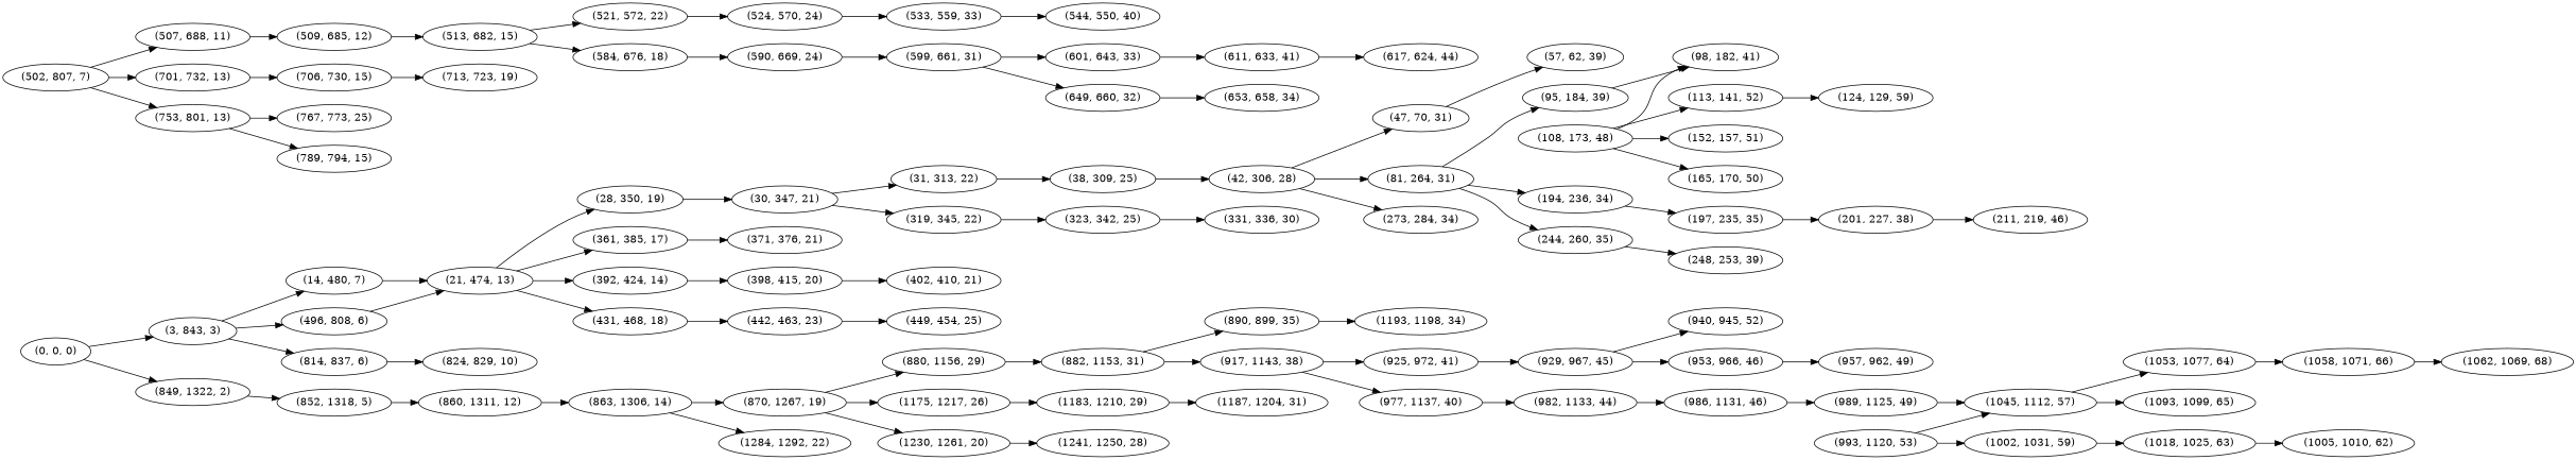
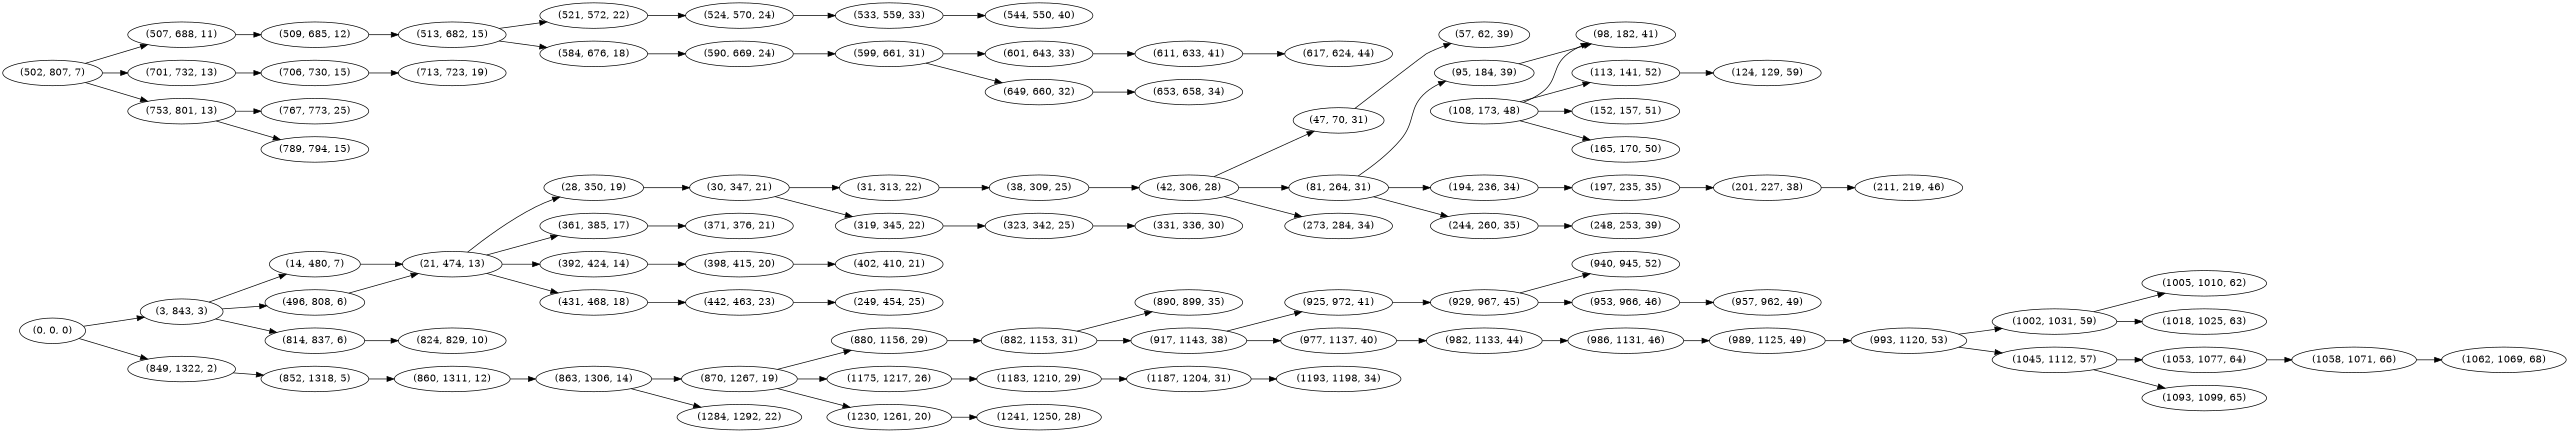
  digraph {
    rankdir=LR
    "(0, 0, 0)"
    "(3, 843, 3)"
    "(849, 1322, 2)"
    "(14, 480, 7)"
    "(496, 808, 6)"
    "(814, 837, 6)"
    "(852, 1318, 5)"
    "(21, 474, 13)"
    "(824, 829, 10)"
    "(28, 350, 19)"
    "(361, 385, 17)"
    "(392, 424, 14)"
    "(431, 468, 18)"
    "(30, 347, 21)"
    "(371, 376, 21)"
    "(398, 415, 20)"
    "(442, 463, 23)"
    "(31, 313, 22)"
    "(319, 345, 22)"
    "(38, 309, 25)"
    "(323, 342, 25)"
    "(42, 306, 28)"
    "(47, 70, 31)"
    "(81, 264, 31)"
    "(273, 284, 34)"
    "(57, 62, 39)"
    "(95, 184, 39)"
    "(194, 236, 34)"
    "(244, 260, 35)"
    "(98, 182, 41)"
    "(197, 235, 35)"
    "(248, 253, 39)"
    "(108, 173, 48)"
    "(113, 141, 52)"
    "(152, 157, 51)"
    "(165, 170, 50)"
    "(124, 129, 59)"
    "(201, 227, 38)"
    "(211, 219, 46)"
    "(331, 336, 30)"
    "(402, 410, 21)"
-   "(449, 454, 25)"
+   "(449, 454, 25)" [label="(249, 454, 25)"]
    "(502, 807, 7)"
    "(507, 688, 11)"
    "(701, 732, 13)"
    "(753, 801, 13)"
    "(509, 685, 12)"
    "(706, 730, 15)"
    "(767, 773, 25)"
    "(789, 794, 15)"
    "(513, 682, 15)"
    "(521, 572, 22)"
    "(584, 676, 18)"
    "(524, 570, 24)"
    "(590, 669, 24)"
    "(533, 559, 33)"
    "(544, 550, 40)"
    "(599, 661, 31)"
    "(601, 643, 33)"
    "(649, 660, 32)"
    "(611, 633, 41)"
    "(653, 658, 34)"
    "(617, 624, 44)"
    "(713, 723, 19)"
    "(860, 1311, 12)"
    "(863, 1306, 14)"
    "(870, 1267, 19)"
    "(1284, 1292, 22)"
    "(880, 1156, 29)"
    "(1175, 1217, 26)"
    "(1230, 1261, 20)"
    "(882, 1153, 31)"
    "(1183, 1210, 29)"
    "(1241, 1250, 28)"
    "(890, 899, 35)"
    "(917, 1143, 38)"
    "(925, 972, 41)"
    "(977, 1137, 40)"
    "(929, 967, 45)"
    "(982, 1133, 44)"
    "(940, 945, 52)"
    "(953, 966, 46)"
    "(957, 962, 49)"
    "(986, 1131, 46)"
    "(989, 1125, 49)"
    "(993, 1120, 53)"
    "(1002, 1031, 59)"
    "(1045, 1112, 57)"
    "(1005, 1010, 62)"
    "(1018, 1025, 63)"
    "(1053, 1077, 64)"
    "(1093, 1099, 65)"
    "(1058, 1071, 66)"
    "(1062, 1069, 68)"
    "(1187, 1204, 31)"
    "(1193, 1198, 34)"
    "(0, 0, 0)" -> "(3, 843, 3)"
    "(0, 0, 0)" -> "(849, 1322, 2)"
    "(3, 843, 3)" -> "(14, 480, 7)"
    "(3, 843, 3)" -> "(496, 808, 6)"
    "(3, 843, 3)" -> "(814, 837, 6)"
    "(849, 1322, 2)" -> "(852, 1318, 5)"
    "(14, 480, 7)" -> "(21, 474, 13)"
    "(496, 808, 6)" -> "(21, 474, 13)"
    "(814, 837, 6)" -> "(824, 829, 10)"
    "(852, 1318, 5)" -> "(860, 1311, 12)"
    "(21, 474, 13)" -> "(28, 350, 19)"
    "(21, 474, 13)" -> "(361, 385, 17)"
    "(21, 474, 13)" -> "(392, 424, 14)"
    "(21, 474, 13)" -> "(431, 468, 18)"
    "(28, 350, 19)" -> "(30, 347, 21)"
    "(361, 385, 17)" -> "(371, 376, 21)"
    "(392, 424, 14)" -> "(398, 415, 20)"
    "(431, 468, 18)" -> "(442, 463, 23)"
    "(30, 347, 21)" -> "(31, 313, 22)"
    "(30, 347, 21)" -> "(319, 345, 22)"
    "(398, 415, 20)" -> "(402, 410, 21)"
    "(442, 463, 23)" -> "(449, 454, 25)"
    "(31, 313, 22)" -> "(38, 309, 25)"
    "(319, 345, 22)" -> "(323, 342, 25)"
    "(38, 309, 25)" -> "(42, 306, 28)"
    "(323, 342, 25)" -> "(331, 336, 30)"
    "(42, 306, 28)" -> "(47, 70, 31)"
    "(42, 306, 28)" -> "(81, 264, 31)"
    "(42, 306, 28)" -> "(273, 284, 34)"
    "(47, 70, 31)" -> "(57, 62, 39)"
    "(81, 264, 31)" -> "(95, 184, 39)"
    "(81, 264, 31)" -> "(194, 236, 34)"
    "(81, 264, 31)" -> "(244, 260, 35)"
    "(95, 184, 39)" -> "(98, 182, 41)"
    "(194, 236, 34)" -> "(197, 235, 35)"
    "(244, 260, 35)" -> "(248, 253, 39)"
    "(197, 235, 35)" -> "(201, 227, 38)"
    "(108, 173, 48)" -> "(98, 182, 41)"
    "(108, 173, 48)" -> "(113, 141, 52)"
    "(108, 173, 48)" -> "(152, 157, 51)"
    "(108, 173, 48)" -> "(165, 170, 50)"
    "(113, 141, 52)" -> "(124, 129, 59)"
    "(201, 227, 38)" -> "(211, 219, 46)"
    "(502, 807, 7)" -> "(507, 688, 11)"
    "(502, 807, 7)" -> "(701, 732, 13)"
    "(502, 807, 7)" -> "(753, 801, 13)"
    "(507, 688, 11)" -> "(509, 685, 12)"
    "(701, 732, 13)" -> "(706, 730, 15)"
    "(753, 801, 13)" -> "(767, 773, 25)"
    "(753, 801, 13)" -> "(789, 794, 15)"
    "(509, 685, 12)" -> "(513, 682, 15)"
    "(706, 730, 15)" -> "(713, 723, 19)"
    "(513, 682, 15)" -> "(521, 572, 22)"
    "(513, 682, 15)" -> "(584, 676, 18)"
    "(521, 572, 22)" -> "(524, 570, 24)"
    "(584, 676, 18)" -> "(590, 669, 24)"
    "(524, 570, 24)" -> "(533, 559, 33)"
    "(590, 669, 24)" -> "(599, 661, 31)"
    "(533, 559, 33)" -> "(544, 550, 40)"
    "(599, 661, 31)" -> "(601, 643, 33)"
    "(599, 661, 31)" -> "(649, 660, 32)"
    "(601, 643, 33)" -> "(611, 633, 41)"
    "(649, 660, 32)" -> "(653, 658, 34)"
    "(611, 633, 41)" -> "(617, 624, 44)"
    "(860, 1311, 12)" -> "(863, 1306, 14)"
    "(863, 1306, 14)" -> "(870, 1267, 19)"
    "(863, 1306, 14)" -> "(1284, 1292, 22)"
    "(870, 1267, 19)" -> "(880, 1156, 29)"
    "(870, 1267, 19)" -> "(1175, 1217, 26)"
    "(870, 1267, 19)" -> "(1230, 1261, 20)"
    "(880, 1156, 29)" -> "(882, 1153, 31)"
    "(1175, 1217, 26)" -> "(1183, 1210, 29)"
    "(1230, 1261, 20)" -> "(1241, 1250, 28)"
    "(882, 1153, 31)" -> "(890, 899, 35)"
    "(882, 1153, 31)" -> "(917, 1143, 38)"
    "(1183, 1210, 29)" -> "(1187, 1204, 31)"
    "(917, 1143, 38)" -> "(925, 972, 41)"
    "(917, 1143, 38)" -> "(977, 1137, 40)"
    "(925, 972, 41)" -> "(929, 967, 45)"
    "(977, 1137, 40)" -> "(982, 1133, 44)"
    "(929, 967, 45)" -> "(940, 945, 52)"
    "(929, 967, 45)" -> "(953, 966, 46)"
    "(982, 1133, 44)" -> "(986, 1131, 46)"
    "(953, 966, 46)" -> "(957, 962, 49)"
    "(986, 1131, 46)" -> "(989, 1125, 49)"
-   "(989, 1125, 49)" -> "(1045, 1112, 57)"
+   "(989, 1125, 49)" -> "(993, 1120, 53)"
    "(993, 1120, 53)" -> "(1002, 1031, 59)"
    "(993, 1120, 53)" -> "(1045, 1112, 57)"
-   "(1018, 1025, 63)" -> "(1005, 1010, 62)"
+   "(1002, 1031, 59)" -> "(1005, 1010, 62)"
    "(1002, 1031, 59)" -> "(1018, 1025, 63)"
    "(1045, 1112, 57)" -> "(1053, 1077, 64)"
    "(1045, 1112, 57)" -> "(1093, 1099, 65)"
    "(1053, 1077, 64)" -> "(1058, 1071, 66)"
    "(1058, 1071, 66)" -> "(1062, 1069, 68)"
-   "(890, 899, 35)" -> "(1193, 1198, 34)"
+   "(1187, 1204, 31)" -> "(1193, 1198, 34)"
  }
